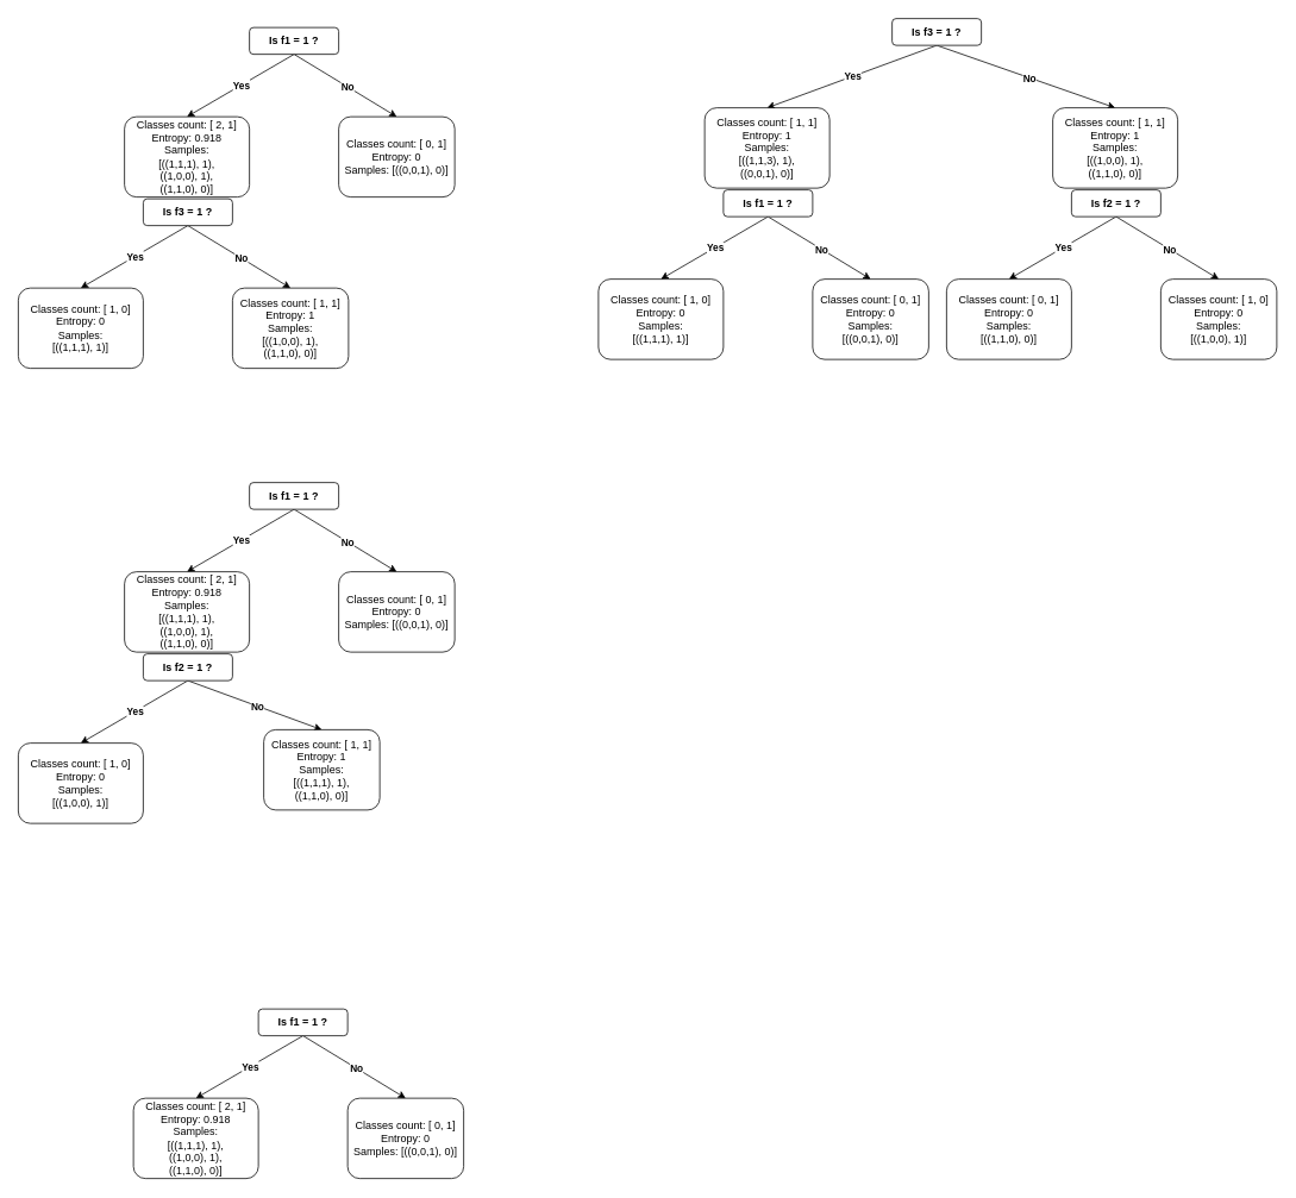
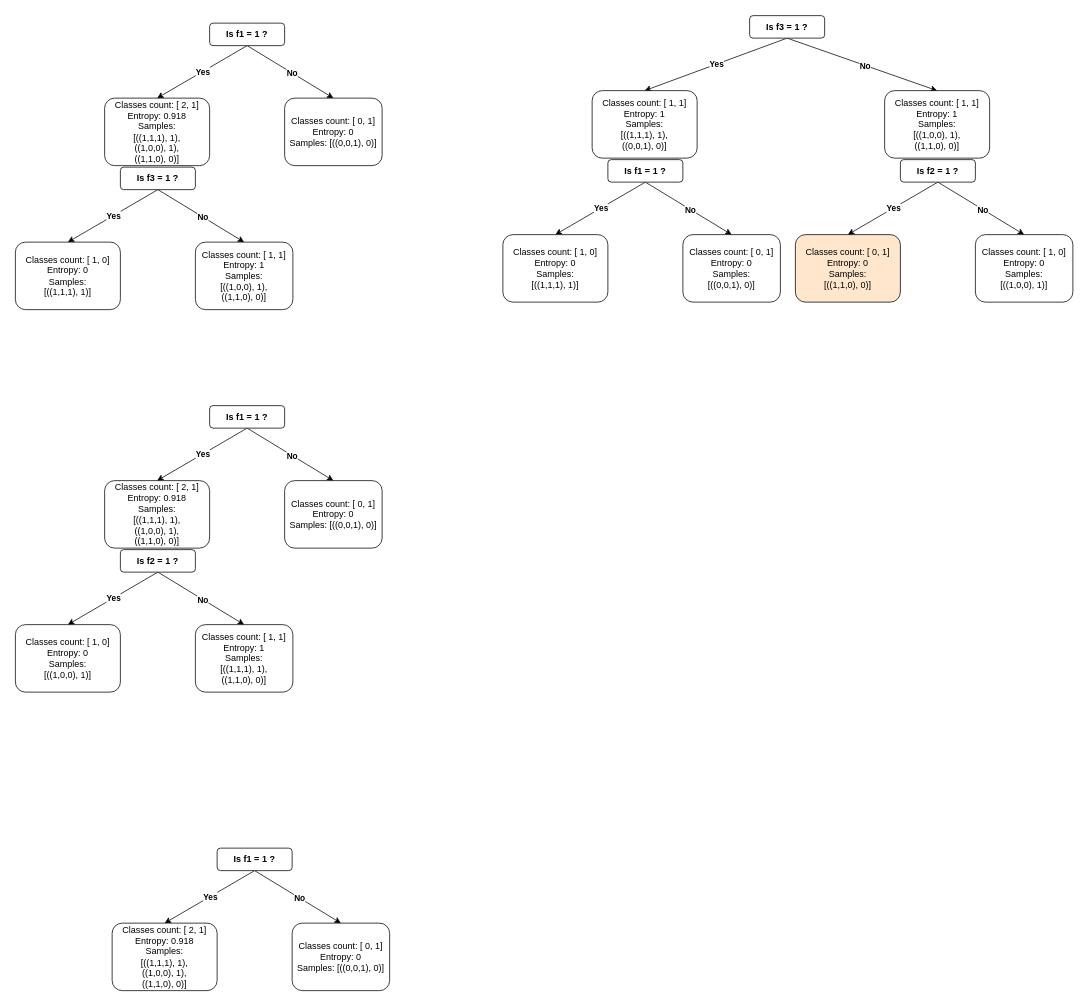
  <mxCell id="0" />
  <mxCell id="1" parent="0" />
  <mxCell id="2" style="rounded=0;orthogonalLoop=1;jettySize=auto;html=1;exitX=0.5;exitY=1;exitDx=0;exitDy=0;entryX=0.5;entryY=0;entryDx=0;entryDy=0;" parent="1" source="6" target="7" edge="1"><mxGeometry relative="1" as="geometry" /></mxCell>
  <mxCell id="3" value="&lt;b&gt;No&lt;/b&gt;" style="edgeLabel;html=1;align=center;verticalAlign=middle;resizable=0;points=[];" parent="2" vertex="1" connectable="0"><mxGeometry x="0.039" relative="1" as="geometry"><mxPoint as="offset" /></mxGeometry></mxCell>
  <mxCell id="4" style="edgeStyle=none;rounded=0;orthogonalLoop=1;jettySize=auto;html=1;exitX=0.5;exitY=1;exitDx=0;exitDy=0;entryX=0.5;entryY=0;entryDx=0;entryDy=0;" parent="1" source="6" target="8" edge="1"><mxGeometry relative="1" as="geometry" /></mxCell>
  <mxCell id="5" value="Yes" style="edgeLabel;html=1;align=center;verticalAlign=middle;resizable=0;points=[];fontStyle=1" parent="4" vertex="1" connectable="0"><mxGeometry relative="1" as="geometry"><mxPoint as="offset" /></mxGeometry></mxCell>
  <mxCell id="6" value="&lt;b&gt;Is f1 = 1 ?&lt;/b&gt;" style="rounded=1;whiteSpace=wrap;html=1;" parent="1" vertex="1"><mxGeometry x="279" y="540" width="100" height="30" as="geometry" /></mxCell>
  <mxCell id="7" value="Classes count: [ 0, 1]&lt;br&gt;Entropy: 0&lt;br&gt;Samples: [((0,0,1), 0)]" style="rounded=1;whiteSpace=wrap;html=1;" parent="1" vertex="1"><mxGeometry x="379" y="640" width="130" height="90" as="geometry" /></mxCell>
  <mxCell id="8" value="Classes count: [ 2, 1]&lt;br&gt;Entropy: 0.918&lt;br&gt;Samples: &lt;br&gt;[((1,1,1), 1),&lt;br&gt;((1,0,0), 1),&lt;br&gt;((1,1,0), 0)]" style="rounded=1;whiteSpace=wrap;html=1;" parent="1" vertex="1"><mxGeometry x="139" y="640" width="140" height="90" as="geometry" /></mxCell>
  <mxCell id="9" style="rounded=0;orthogonalLoop=1;jettySize=auto;html=1;exitX=0.5;exitY=1;exitDx=0;exitDy=0;entryX=0.5;entryY=0;entryDx=0;entryDy=0;" parent="1" source="13" target="14" edge="1"><mxGeometry relative="1" as="geometry" /></mxCell>
  <mxCell id="10" value="&lt;b&gt;No&lt;/b&gt;" style="edgeLabel;html=1;align=center;verticalAlign=middle;resizable=0;points=[];" parent="9" vertex="1" connectable="0"><mxGeometry x="0.039" relative="1" as="geometry"><mxPoint as="offset" /></mxGeometry></mxCell>
  <mxCell id="11" style="edgeStyle=none;rounded=0;orthogonalLoop=1;jettySize=auto;html=1;exitX=0.5;exitY=1;exitDx=0;exitDy=0;entryX=0.5;entryY=0;entryDx=0;entryDy=0;" parent="1" source="13" target="15" edge="1"><mxGeometry relative="1" as="geometry" /></mxCell>
  <mxCell id="12" value="Yes" style="edgeLabel;html=1;align=center;verticalAlign=middle;resizable=0;points=[];fontStyle=1" parent="11" vertex="1" connectable="0"><mxGeometry relative="1" as="geometry"><mxPoint as="offset" /></mxGeometry></mxCell>
  <mxCell id="13" value="&lt;b&gt;Is f1 = 1 ?&lt;/b&gt;" style="rounded=1;whiteSpace=wrap;html=1;" parent="1" vertex="1"><mxGeometry x="289" y="1130" width="100" height="30" as="geometry" /></mxCell>
  <mxCell id="14" value="Classes count: [ 0, 1]&lt;br&gt;Entropy: 0&lt;br&gt;Samples: [((0,0,1), 0)]" style="rounded=1;whiteSpace=wrap;html=1;" parent="1" vertex="1"><mxGeometry x="389" y="1230" width="130" height="90" as="geometry" /></mxCell>
  <mxCell id="15" value="Classes count: [ 2, 1]&lt;br&gt;Entropy: 0.918&lt;br&gt;Samples: &lt;br&gt;[((1,1,1), 1),&lt;br&gt;((1,0,0), 1),&lt;br&gt;((1,1,0), 0)]" style="rounded=1;whiteSpace=wrap;html=1;" parent="1" vertex="1"><mxGeometry x="149" y="1230" width="140" height="90" as="geometry" /></mxCell>
  <mxCell id="16" style="rounded=0;orthogonalLoop=1;jettySize=auto;html=1;exitX=0.5;exitY=1;exitDx=0;exitDy=0;entryX=0.5;entryY=0;entryDx=0;entryDy=0;" parent="1" source="20" target="21" edge="1"><mxGeometry relative="1" as="geometry" /></mxCell>
  <mxCell id="17" value="&lt;b&gt;No&lt;/b&gt;" style="edgeLabel;html=1;align=center;verticalAlign=middle;resizable=0;points=[];" parent="16" vertex="1" connectable="0"><mxGeometry x="0.039" relative="1" as="geometry"><mxPoint as="offset" /></mxGeometry></mxCell>
  <mxCell id="18" style="edgeStyle=none;rounded=0;orthogonalLoop=1;jettySize=auto;html=1;exitX=0.5;exitY=1;exitDx=0;exitDy=0;entryX=0.5;entryY=0;entryDx=0;entryDy=0;" parent="1" source="20" target="22" edge="1"><mxGeometry relative="1" as="geometry" /></mxCell>
  <mxCell id="19" value="Yes" style="edgeLabel;html=1;align=center;verticalAlign=middle;resizable=0;points=[];fontStyle=1" parent="18" vertex="1" connectable="0"><mxGeometry relative="1" as="geometry"><mxPoint as="offset" /></mxGeometry></mxCell>
  <mxCell id="20" value="&lt;b&gt;Is f2 = 1 ?&lt;/b&gt;" style="rounded=1;whiteSpace=wrap;html=1;" parent="1" vertex="1"><mxGeometry x="160" y="732" width="100" height="30" as="geometry" /></mxCell>
- <mxCell id="21" value="Classes count: [ 1, 1]&lt;br&gt;Entropy: 1&lt;br&gt;Samples: &lt;br&gt;[((1,1,1), 1),&lt;br&gt;((1,1,0), 0)]" style="rounded=1;whiteSpace=wrap;html=1;" parent="1" vertex="1"><mxGeometry x="295" y="817" width="130" height="90" as="geometry" /></mxCell>
+ <mxCell id="21" value="Classes count: [ 1, 1]&lt;br&gt;Entropy: 1&lt;br&gt;Samples: &lt;br&gt;[((1,1,1), 1),&lt;br&gt;((1,1,0), 0)]" style="rounded=1;whiteSpace=wrap;html=1;" parent="1" vertex="1"><mxGeometry x="260" y="832" width="130" height="90" as="geometry" /></mxCell>
  <mxCell id="22" value="Classes count: [ 1, 0]&lt;br&gt;Entropy: 0&lt;br&gt;Samples: &lt;br&gt;[((1,0,0), 1)]" style="rounded=1;whiteSpace=wrap;html=1;" parent="1" vertex="1"><mxGeometry x="20" y="832" width="140" height="90" as="geometry" /></mxCell>
  <mxCell id="23" style="rounded=0;orthogonalLoop=1;jettySize=auto;html=1;exitX=0.5;exitY=1;exitDx=0;exitDy=0;entryX=0.5;entryY=0;entryDx=0;entryDy=0;" parent="1" source="27" target="28" edge="1"><mxGeometry relative="1" as="geometry" /></mxCell>
  <mxCell id="24" value="&lt;b&gt;No&lt;/b&gt;" style="edgeLabel;html=1;align=center;verticalAlign=middle;resizable=0;points=[];" parent="23" vertex="1" connectable="0"><mxGeometry x="0.039" relative="1" as="geometry"><mxPoint as="offset" /></mxGeometry></mxCell>
  <mxCell id="25" style="edgeStyle=none;rounded=0;orthogonalLoop=1;jettySize=auto;html=1;exitX=0.5;exitY=1;exitDx=0;exitDy=0;entryX=0.5;entryY=0;entryDx=0;entryDy=0;" parent="1" source="27" target="29" edge="1"><mxGeometry relative="1" as="geometry" /></mxCell>
  <mxCell id="26" value="Yes" style="edgeLabel;html=1;align=center;verticalAlign=middle;resizable=0;points=[];fontStyle=1" parent="25" vertex="1" connectable="0"><mxGeometry relative="1" as="geometry"><mxPoint as="offset" /></mxGeometry></mxCell>
  <mxCell id="27" value="&lt;b&gt;Is f1 = 1 ?&lt;/b&gt;" style="rounded=1;whiteSpace=wrap;html=1;" parent="1" vertex="1"><mxGeometry x="279" y="30" width="100" height="30" as="geometry" /></mxCell>
  <mxCell id="28" value="Classes count: [ 0, 1]&lt;br&gt;Entropy: 0&lt;br&gt;Samples: [((0,0,1), 0)]" style="rounded=1;whiteSpace=wrap;html=1;" parent="1" vertex="1"><mxGeometry x="379" width="130" height="90" as="geometry" y="130" /></mxCell>
  <mxCell id="29" value="Classes count: [ 2, 1]&lt;br&gt;Entropy: 0.918&lt;br&gt;Samples: &lt;br&gt;[((1,1,1), 1),&lt;br&gt;((1,0,0), 1),&lt;br&gt;((1,1,0), 0)]" style="rounded=1;whiteSpace=wrap;html=1;" parent="1" vertex="1"><mxGeometry x="139" width="140" height="90" as="geometry" y="130" /></mxCell>
  <mxCell id="30" style="rounded=0;orthogonalLoop=1;jettySize=auto;html=1;exitX=0.5;exitY=1;exitDx=0;exitDy=0;entryX=0.5;entryY=0;entryDx=0;entryDy=0;" parent="1" source="34" target="35" edge="1"><mxGeometry relative="1" as="geometry" /></mxCell>
  <mxCell id="31" value="&lt;b&gt;No&lt;/b&gt;" style="edgeLabel;html=1;align=center;verticalAlign=middle;resizable=0;points=[];" parent="30" vertex="1" connectable="0"><mxGeometry x="0.039" relative="1" as="geometry"><mxPoint as="offset" /></mxGeometry></mxCell>
  <mxCell id="32" style="edgeStyle=none;rounded=0;orthogonalLoop=1;jettySize=auto;html=1;exitX=0.5;exitY=1;exitDx=0;exitDy=0;entryX=0.5;entryY=0;entryDx=0;entryDy=0;" parent="1" source="34" target="36" edge="1"><mxGeometry relative="1" as="geometry" /></mxCell>
  <mxCell id="33" value="Yes" style="edgeLabel;html=1;align=center;verticalAlign=middle;resizable=0;points=[];fontStyle=1" parent="32" vertex="1" connectable="0"><mxGeometry relative="1" as="geometry"><mxPoint as="offset" /></mxGeometry></mxCell>
  <mxCell id="34" value="&lt;b&gt;Is f3 = 1 ?&lt;/b&gt;" style="rounded=1;whiteSpace=wrap;html=1;" parent="1" vertex="1"><mxGeometry x="160" y="222" width="100" height="30" as="geometry" /></mxCell>
  <mxCell id="35" value="Classes count: [ 1, 1]&lt;br&gt;Entropy: 1&lt;br&gt;Samples: &lt;br&gt;[((1,0,0), 1),&lt;br&gt;((1,1,0), 0)]" style="rounded=1;whiteSpace=wrap;html=1;" parent="1" vertex="1"><mxGeometry x="260" y="322" width="130" height="90" as="geometry" /></mxCell>
  <mxCell id="36" value="Classes count: [ 1, 0]&lt;br&gt;Entropy: 0&lt;br&gt;Samples: &lt;br&gt;[((1,1,1), 1)]" style="rounded=1;whiteSpace=wrap;html=1;" parent="1" vertex="1"><mxGeometry x="20" y="322" width="140" height="90" as="geometry" /></mxCell>
  <mxCell id="37" style="rounded=0;orthogonalLoop=1;jettySize=auto;html=1;exitX=0.5;exitY=1;exitDx=0;exitDy=0;entryX=0.5;entryY=0;entryDx=0;entryDy=0;" parent="1" source="41" target="50" edge="1"><mxGeometry relative="1" as="geometry"><mxPoint x="1240" y="122" as="targetPoint" /></mxGeometry></mxCell>
  <mxCell id="38" value="&lt;b&gt;No&lt;/b&gt;" style="edgeLabel;html=1;align=center;verticalAlign=middle;resizable=0;points=[];" parent="37" vertex="1" connectable="0"><mxGeometry x="0.039" relative="1" as="geometry"><mxPoint as="offset" /></mxGeometry></mxCell>
  <mxCell id="39" style="edgeStyle=none;rounded=0;orthogonalLoop=1;jettySize=auto;html=1;exitX=0.5;exitY=1;exitDx=0;exitDy=0;entryX=0.5;entryY=0;entryDx=0;entryDy=0;" parent="1" source="41" target="42" edge="1"><mxGeometry relative="1" as="geometry" /></mxCell>
  <mxCell id="40" value="Yes" style="edgeLabel;html=1;align=center;verticalAlign=middle;resizable=0;points=[];fontStyle=1" parent="39" vertex="1" connectable="0"><mxGeometry relative="1" as="geometry"><mxPoint as="offset" /></mxGeometry></mxCell>
  <mxCell id="41" value="&lt;b&gt;Is f3 = 1 ?&lt;/b&gt;" style="rounded=1;whiteSpace=wrap;html=1;" parent="1" vertex="1"><mxGeometry x="999" y="20" width="100" height="30" as="geometry" /></mxCell>
- <mxCell id="42" value="Classes count: [ 1, 1]&lt;br&gt;Entropy: 1&lt;br&gt;Samples: &lt;br&gt;[((1,1,3), 1),&lt;br&gt;((0,0,1), 0)]" style="rounded=1;whiteSpace=wrap;html=1;" parent="1" vertex="1"><mxGeometry x="789" y="120" width="140" height="90" as="geometry" /></mxCell>
+ <mxCell id="42" value="Classes count: [ 1, 1]&lt;br&gt;Entropy: 1&lt;br&gt;Samples: &lt;br&gt;[((1,1,1), 1),&lt;br&gt;((0,0,1), 0)]" style="rounded=1;whiteSpace=wrap;html=1;" parent="1" vertex="1"><mxGeometry x="789" y="120" width="140" height="90" as="geometry" /></mxCell>
  <mxCell id="43" style="rounded=0;orthogonalLoop=1;jettySize=auto;html=1;exitX=0.5;exitY=1;exitDx=0;exitDy=0;entryX=0.5;entryY=0;entryDx=0;entryDy=0;" parent="1" source="47" target="48" edge="1"><mxGeometry relative="1" as="geometry" /></mxCell>
  <mxCell id="44" value="&lt;b&gt;No&lt;/b&gt;" style="edgeLabel;html=1;align=center;verticalAlign=middle;resizable=0;points=[];" parent="43" vertex="1" connectable="0"><mxGeometry x="0.039" relative="1" as="geometry"><mxPoint as="offset" /></mxGeometry></mxCell>
  <mxCell id="45" style="edgeStyle=none;rounded=0;orthogonalLoop=1;jettySize=auto;html=1;exitX=0.5;exitY=1;exitDx=0;exitDy=0;entryX=0.5;entryY=0;entryDx=0;entryDy=0;" parent="1" source="47" target="49" edge="1"><mxGeometry relative="1" as="geometry" /></mxCell>
  <mxCell id="46" value="Yes" style="edgeLabel;html=1;align=center;verticalAlign=middle;resizable=0;points=[];fontStyle=1" parent="45" vertex="1" connectable="0"><mxGeometry relative="1" as="geometry"><mxPoint as="offset" /></mxGeometry></mxCell>
  <mxCell id="47" value="&lt;b&gt;Is f1 = 1 ?&lt;/b&gt;" style="rounded=1;whiteSpace=wrap;html=1;" parent="1" vertex="1"><mxGeometry x="810" y="212" width="100" height="30" as="geometry" /></mxCell>
  <mxCell id="48" value="Classes count: [ 0, 1]&lt;br&gt;Entropy: 0&lt;br&gt;Samples: &lt;br&gt;[((0,0,1), 0)]" style="rounded=1;whiteSpace=wrap;html=1;" parent="1" vertex="1"><mxGeometry x="910" y="312" width="130" height="90" as="geometry" /></mxCell>
  <mxCell id="49" value="Classes count: [ 1, 0]&lt;br&gt;Entropy: 0&lt;br&gt;Samples: &lt;br&gt;[((1,1,1), 1)]" style="rounded=1;whiteSpace=wrap;html=1;" parent="1" vertex="1"><mxGeometry x="670" y="312" width="140" height="90" as="geometry" /></mxCell>
  <mxCell id="50" value="Classes count: [ 1, 1]&lt;br&gt;Entropy: 1&lt;br&gt;Samples: &lt;br&gt;[((1,0,0), 1),&lt;br&gt;((1,1,0), 0)]" style="rounded=1;whiteSpace=wrap;html=1;" parent="1" vertex="1"><mxGeometry x="1179" y="120" width="140" height="90" as="geometry" /></mxCell>
  <mxCell id="51" style="rounded=0;orthogonalLoop=1;jettySize=auto;html=1;exitX=0.5;exitY=1;exitDx=0;exitDy=0;entryX=0.5;entryY=0;entryDx=0;entryDy=0;" parent="1" source="55" target="56" edge="1"><mxGeometry relative="1" as="geometry" /></mxCell>
  <mxCell id="52" value="&lt;b&gt;No&lt;/b&gt;" style="edgeLabel;html=1;align=center;verticalAlign=middle;resizable=0;points=[];" parent="51" vertex="1" connectable="0"><mxGeometry x="0.039" relative="1" as="geometry"><mxPoint as="offset" /></mxGeometry></mxCell>
  <mxCell id="53" style="edgeStyle=none;rounded=0;orthogonalLoop=1;jettySize=auto;html=1;exitX=0.5;exitY=1;exitDx=0;exitDy=0;entryX=0.5;entryY=0;entryDx=0;entryDy=0;" parent="1" source="55" target="57" edge="1"><mxGeometry relative="1" as="geometry" /></mxCell>
  <mxCell id="54" value="Yes" style="edgeLabel;html=1;align=center;verticalAlign=middle;resizable=0;points=[];fontStyle=1" parent="53" vertex="1" connectable="0"><mxGeometry relative="1" as="geometry"><mxPoint as="offset" /></mxGeometry></mxCell>
  <mxCell id="55" value="&lt;b&gt;Is f2 = 1 ?&lt;/b&gt;" style="rounded=1;whiteSpace=wrap;html=1;" parent="1" vertex="1"><mxGeometry x="1200" y="212" width="100" height="30" as="geometry" /></mxCell>
  <mxCell id="56" value="Classes count: [ 1, 0]&lt;br&gt;Entropy: 0&lt;br&gt;Samples: &lt;br&gt;[((1,0,0), 1)]" style="rounded=1;whiteSpace=wrap;html=1;" parent="1" vertex="1"><mxGeometry x="1300" y="312" width="130" height="90" as="geometry" /></mxCell>
- <mxCell id="57" value="Classes count: [ 0, 1]&lt;br&gt;Entropy: 0&lt;br&gt;Samples: &lt;br&gt;[((1,1,0), 0)]" style="rounded=1;whiteSpace=wrap;html=1;" parent="1" vertex="1"><mxGeometry x="1060" y="312" width="140" height="90" as="geometry" /></mxCell>
+ <mxCell id="57" value="Classes count: [ 0, 1]&lt;br&gt;Entropy: 0&lt;br&gt;Samples: &lt;br&gt;[((1,1,0), 0)]" style="rounded=1;whiteSpace=wrap;html=1;fillColor=#ffe6cc;" parent="1" vertex="1"><mxGeometry x="1060" y="312" width="140" height="90" as="geometry" /></mxCell>
